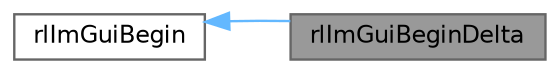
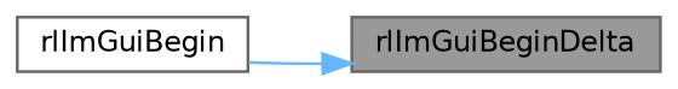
  digraph {
    rankdir=RL
    node [fontname=Helvetica fontsize=10 shape=box style=filled]
    n1 [color=gray40 fillcolor=grey60 fontcolor=black height=0.2 label=rlImGuiBeginDelta width=0.4]
    n2 [color=grey40 fillcolor=white height=0.2 label=rlImGuiBegin width=0.4]
-   n2 -> n1 [color=steelblue1 dir=back fontname=Helvetica fontsize=10 labelfontname=Helvetica labelfontsize=10 style=solid]
+   n1 -> n2 [color=steelblue1 dir=back fontname=Helvetica fontsize=10 labelfontname=Helvetica labelfontsize=10 style=solid]
  }
